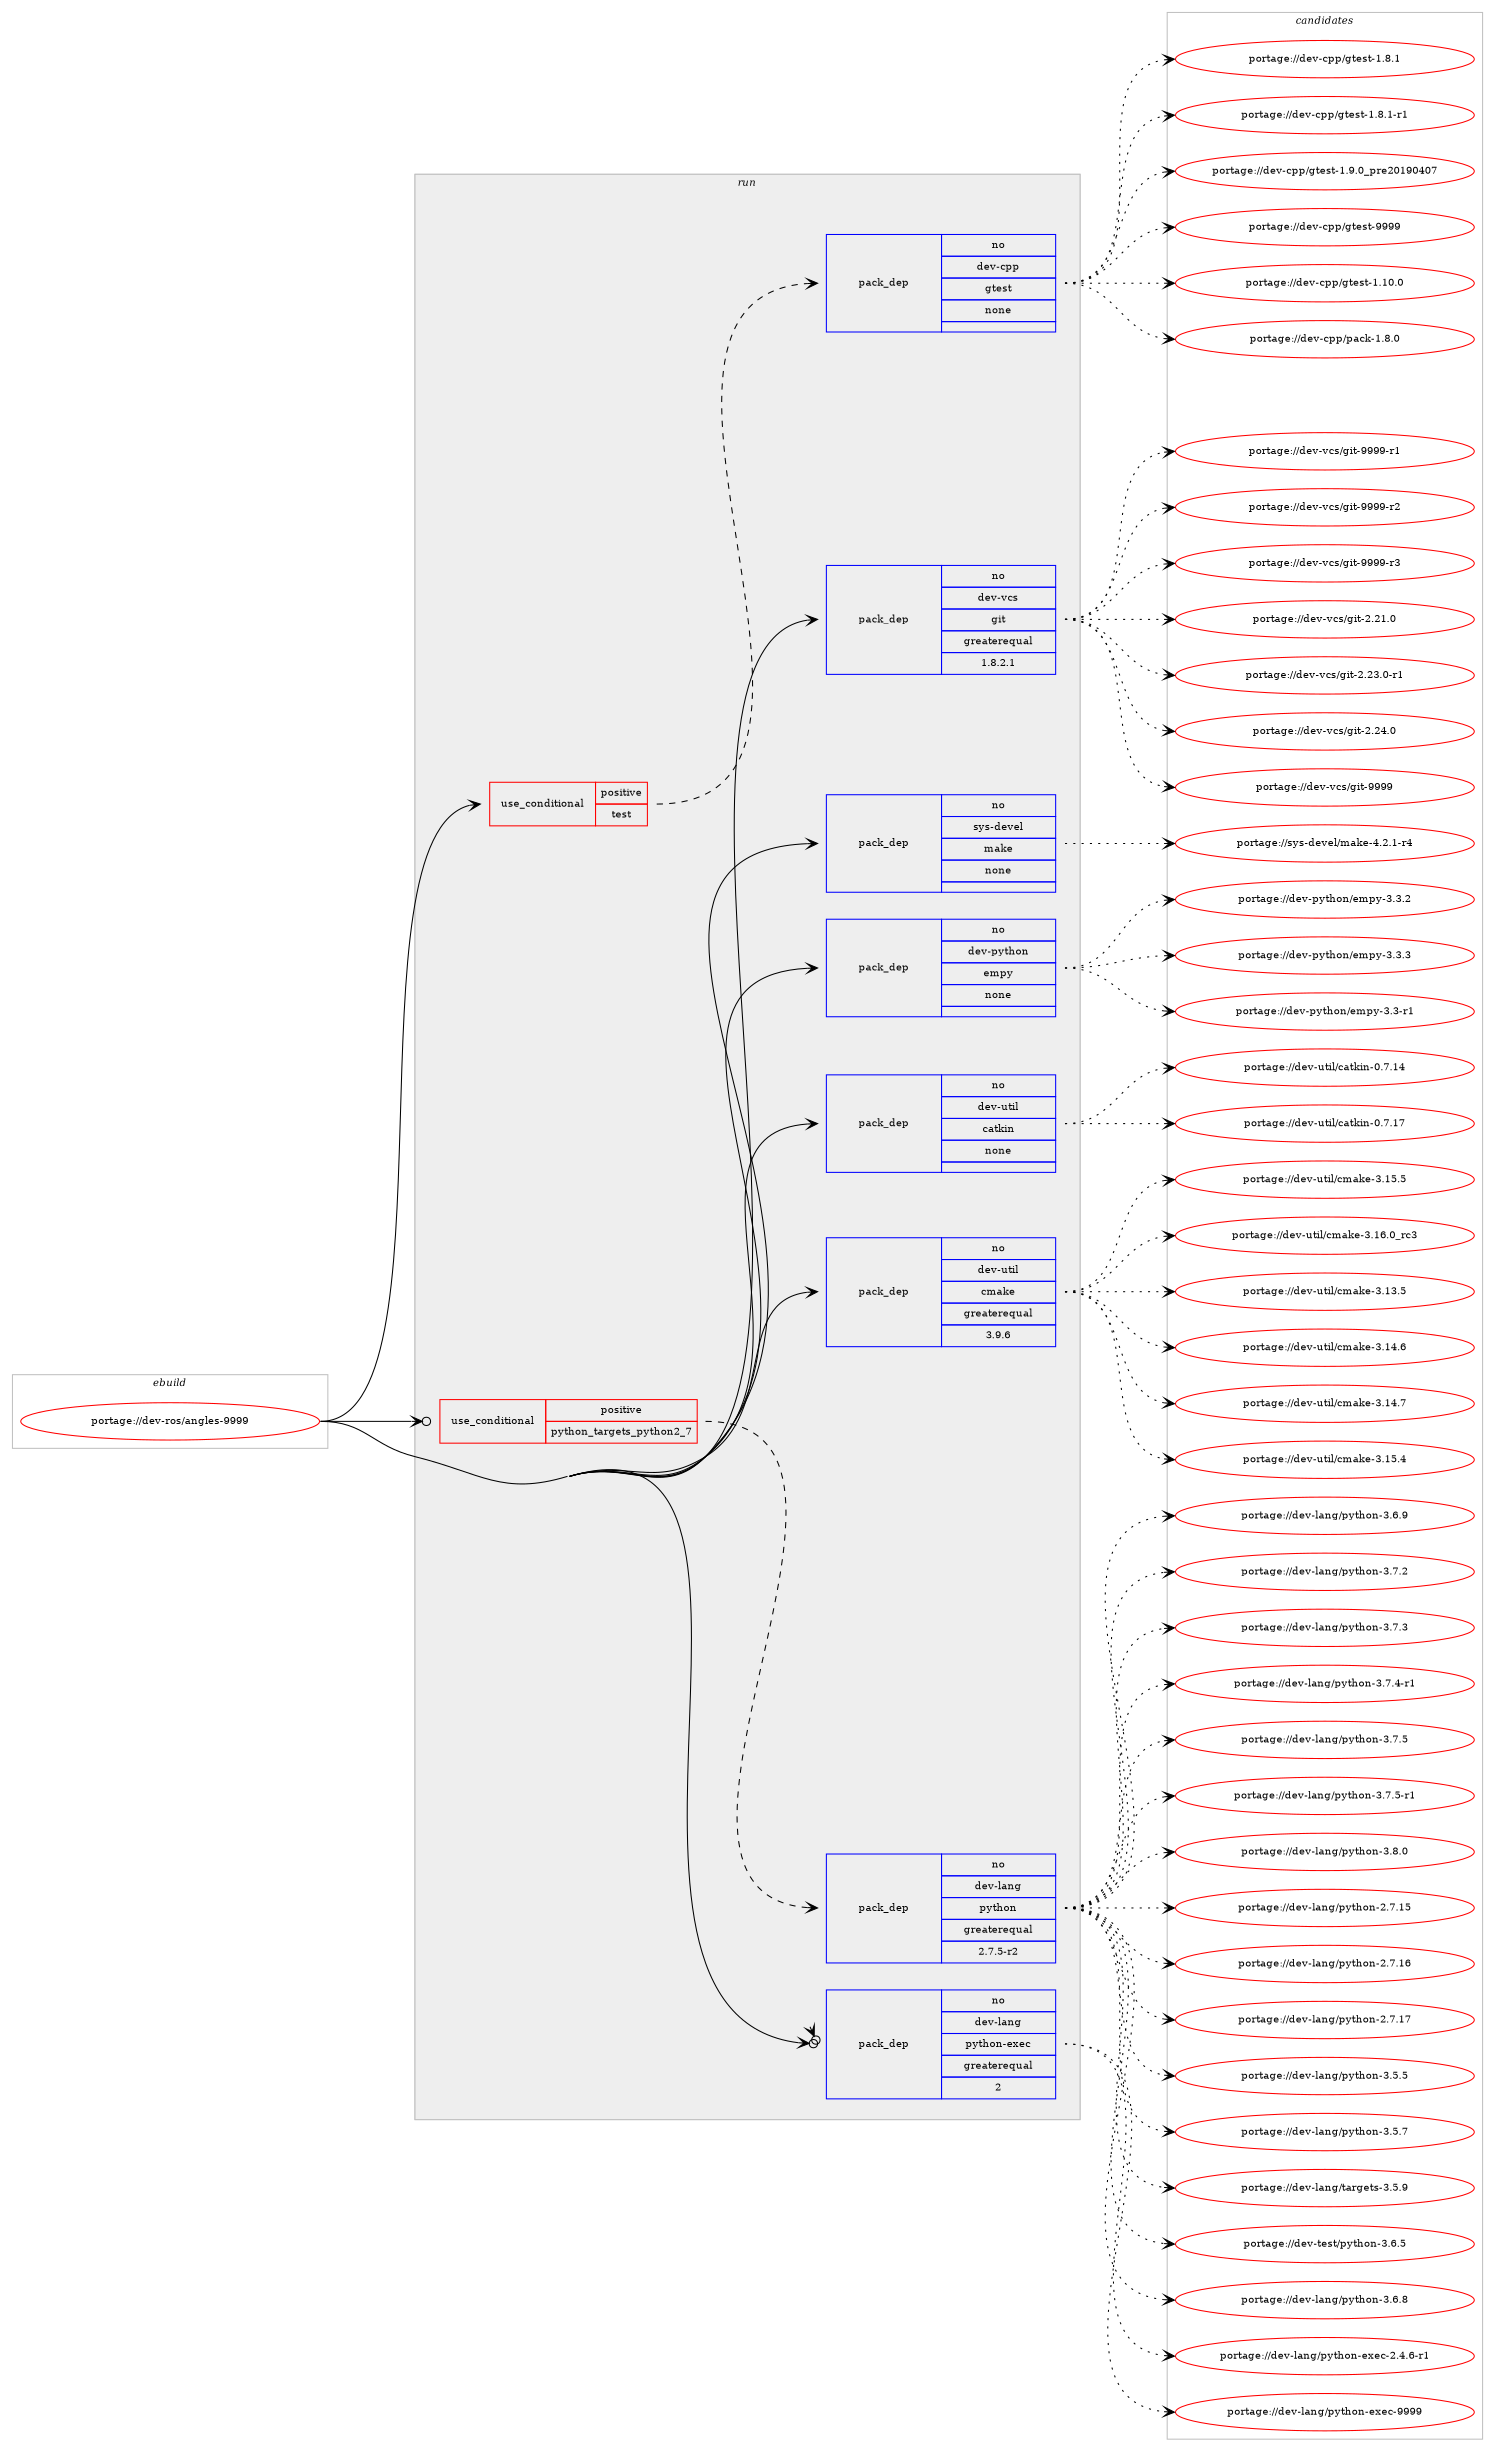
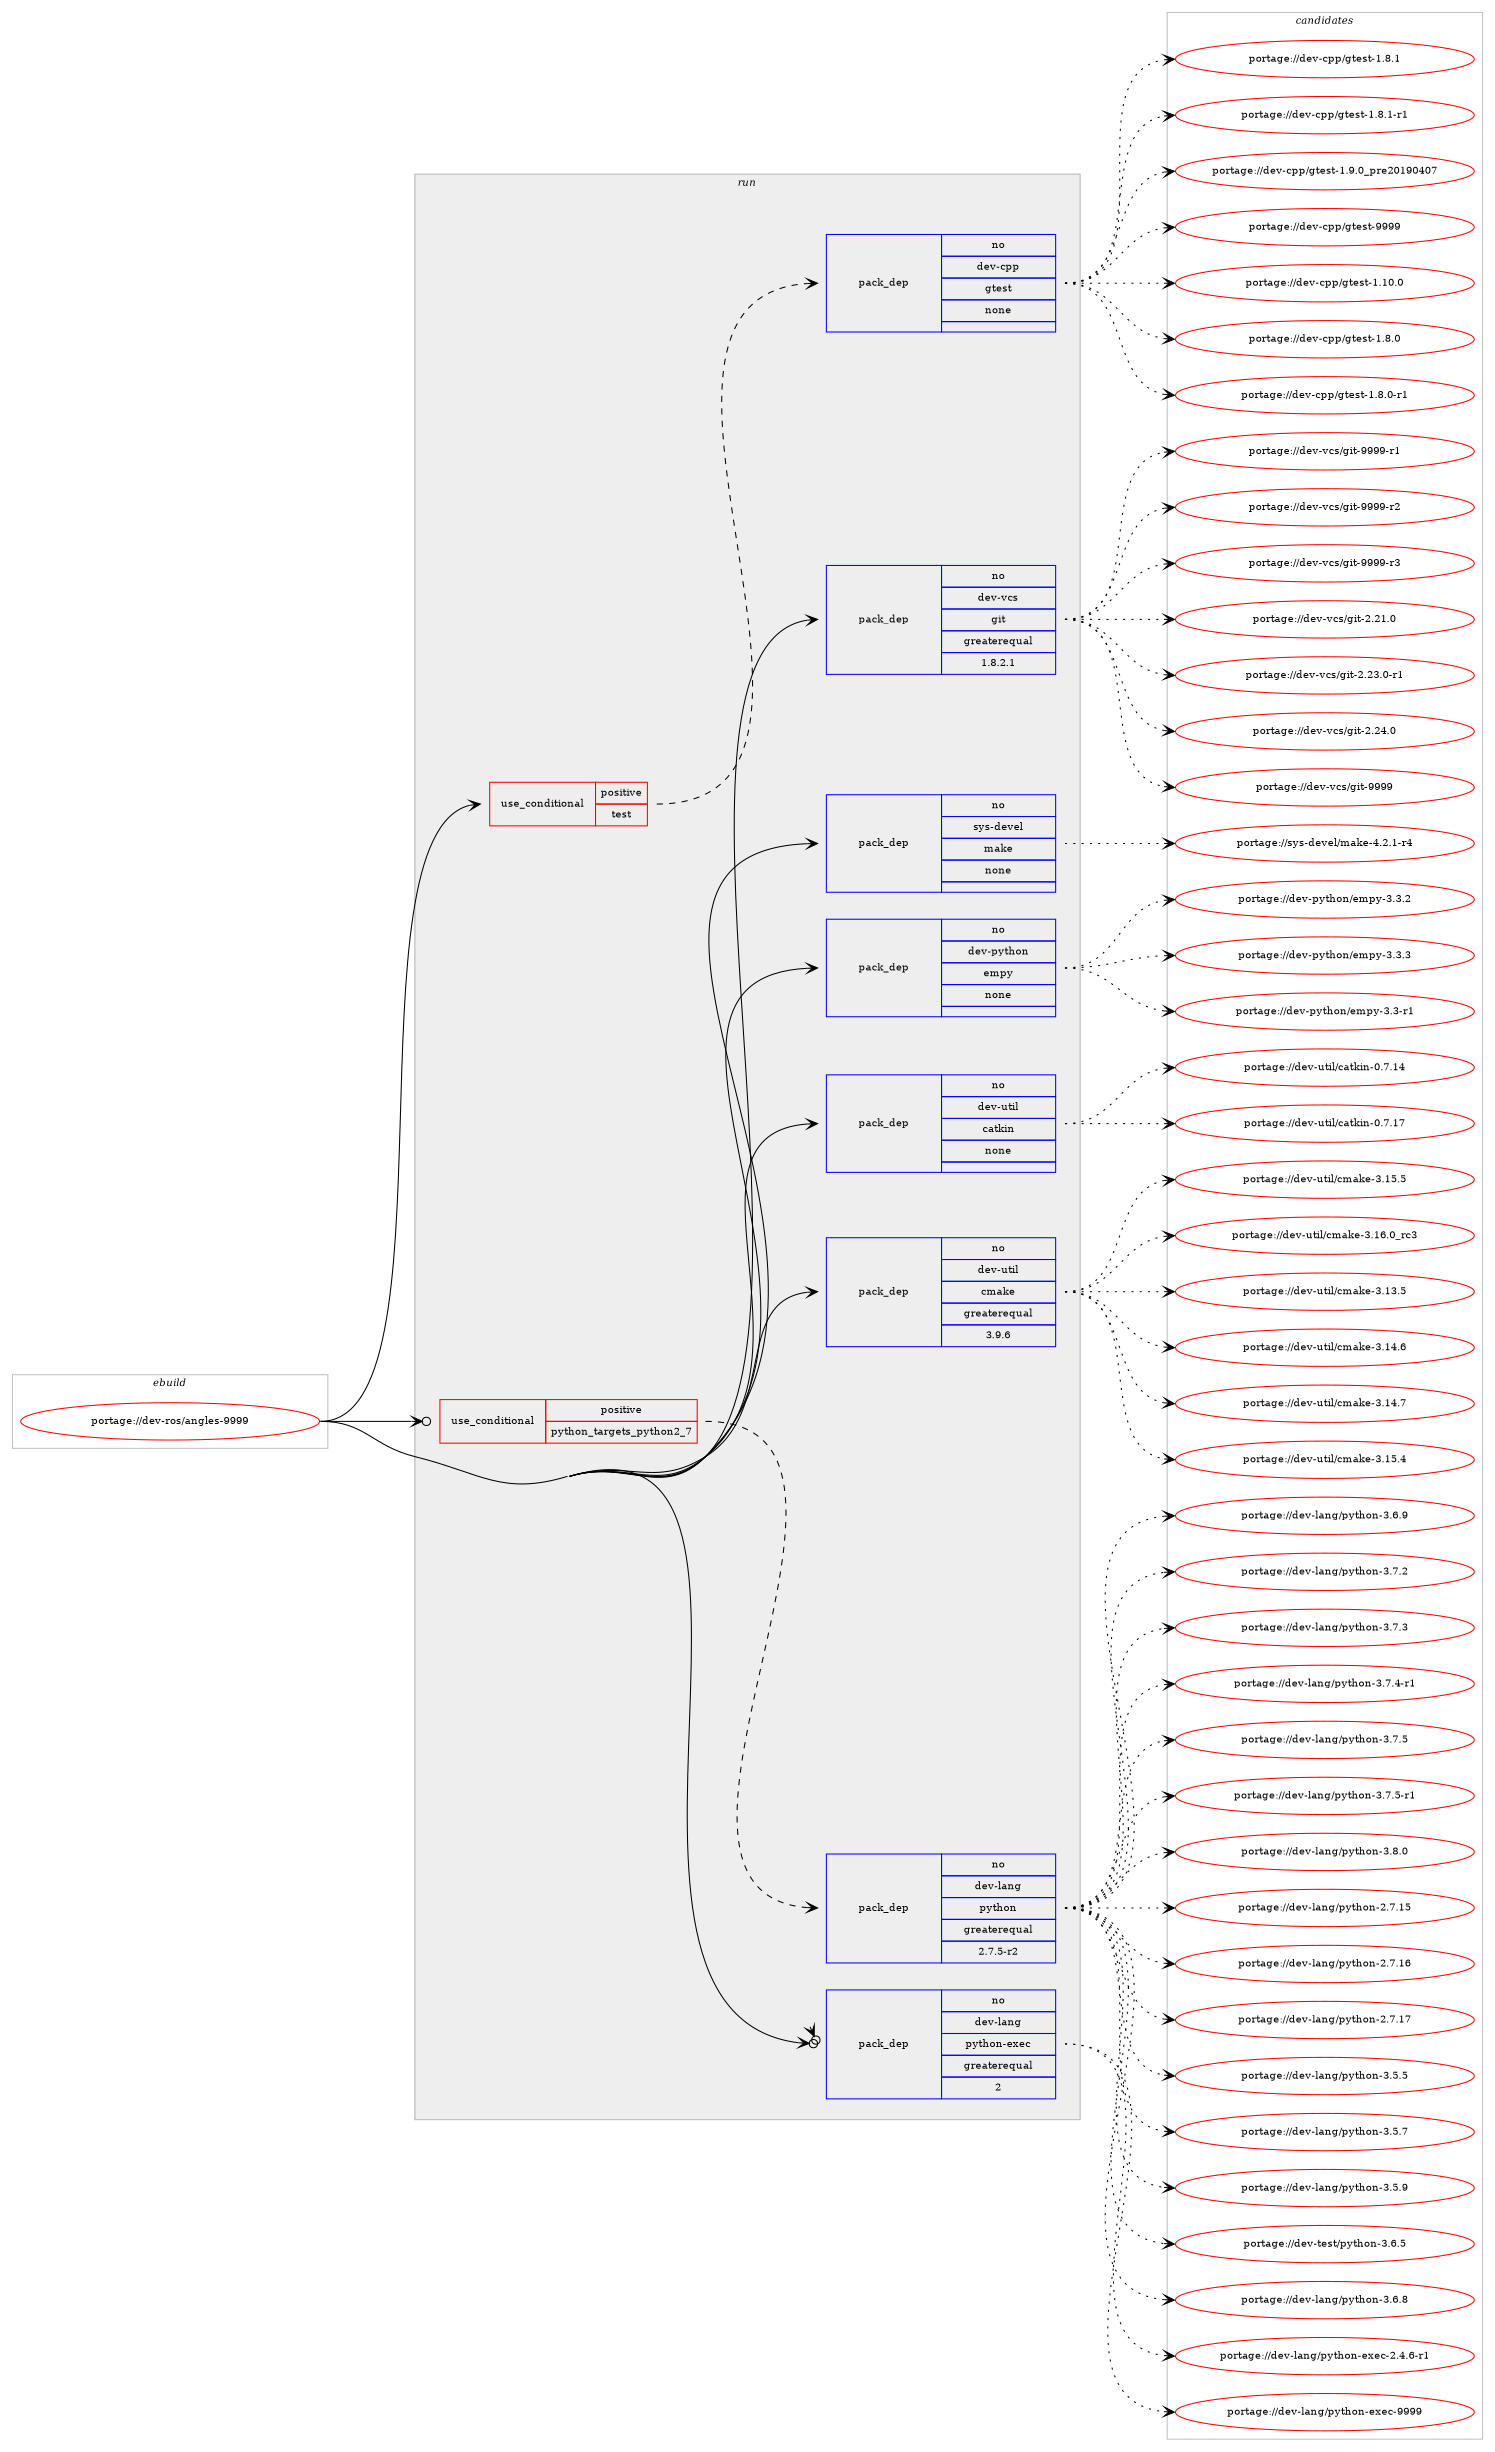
  digraph {
    compound=true
    concentrate=true
    fontname="DejaVu Serif"
    fontsize=10
    newrank=true
    rankdir=LR
    ranksep=1.5
    node [color=red fontname="DejaVu Serif" fontsize=10]
    edge [arrowhead=vee fontname="DejaVu Serif" headport=w style=dotted tailport=e weight=100]
    n1 [label="portage://dev-ros/angles-9999" width=4]
    n2 [color=blue label=<<TABLE BORDER="0" CELLBORDER="1" CELLSPACING="0" CELLPADDING="4" WIDTH="220"><TR><TD ROWSPAN="6" CELLPADDING="30">pack_dep</TD></TR><TR><TD WIDTH="110">no</TD></TR><TR><TD>dev-cpp</TD></TR><TR><TD>gtest</TD></TR><TR><TD>none</TD></TR><TR><TD></TD></TR></TABLE>> shape=none]
    n3 [label=<<TABLE BORDER="0" CELLBORDER="1" CELLSPACING="0" CELLPADDING="4"><TR><TD ROWSPAN="3" CELLPADDING="10">use_conditional</TD></TR><TR><TD>positive</TD></TR><TR><TD>test</TD></TR></TABLE>> shape=none]
    n4 [color=blue label=<<TABLE BORDER="0" CELLBORDER="1" CELLSPACING="0" CELLPADDING="4" WIDTH="220"><TR><TD ROWSPAN="6" CELLPADDING="30">pack_dep</TD></TR><TR><TD WIDTH="110">no</TD></TR><TR><TD>dev-python</TD></TR><TR><TD>empy</TD></TR><TR><TD>none</TD></TR><TR><TD></TD></TR></TABLE>> shape=none]
    n5 [color=blue label=<<TABLE BORDER="0" CELLBORDER="1" CELLSPACING="0" CELLPADDING="4" WIDTH="220"><TR><TD ROWSPAN="6" CELLPADDING="30">pack_dep</TD></TR><TR><TD WIDTH="110">no</TD></TR><TR><TD>dev-util</TD></TR><TR><TD>catkin</TD></TR><TR><TD>none</TD></TR><TR><TD></TD></TR></TABLE>> shape=none]
    n6 [color=blue label=<<TABLE BORDER="0" CELLBORDER="1" CELLSPACING="0" CELLPADDING="4" WIDTH="220"><TR><TD ROWSPAN="6" CELLPADDING="30">pack_dep</TD></TR><TR><TD WIDTH="110">no</TD></TR><TR><TD>dev-util</TD></TR><TR><TD>cmake</TD></TR><TR><TD>greaterequal</TD></TR><TR><TD>3.9.6</TD></TR></TABLE>> shape=none]
    n7 [color=blue label=<<TABLE BORDER="0" CELLBORDER="1" CELLSPACING="0" CELLPADDING="4" WIDTH="220"><TR><TD ROWSPAN="6" CELLPADDING="30">pack_dep</TD></TR><TR><TD WIDTH="110">no</TD></TR><TR><TD>dev-vcs</TD></TR><TR><TD>git</TD></TR><TR><TD>greaterequal</TD></TR><TR><TD>1.8.2.1</TD></TR></TABLE>> shape=none]
    n8 [color=blue label=<<TABLE BORDER="0" CELLBORDER="1" CELLSPACING="0" CELLPADDING="4" WIDTH="220"><TR><TD ROWSPAN="6" CELLPADDING="30">pack_dep</TD></TR><TR><TD WIDTH="110">no</TD></TR><TR><TD>sys-devel</TD></TR><TR><TD>make</TD></TR><TR><TD>none</TD></TR><TR><TD></TD></TR></TABLE>> shape=none]
    n9 [color=blue label=<<TABLE BORDER="0" CELLBORDER="1" CELLSPACING="0" CELLPADDING="4" WIDTH="220"><TR><TD ROWSPAN="6" CELLPADDING="30">pack_dep</TD></TR><TR><TD WIDTH="110">no</TD></TR><TR><TD>dev-lang</TD></TR><TR><TD>python</TD></TR><TR><TD>greaterequal</TD></TR><TR><TD>2.7.5-r2</TD></TR></TABLE>> shape=none]
    n10 [label=<<TABLE BORDER="0" CELLBORDER="1" CELLSPACING="0" CELLPADDING="4"><TR><TD ROWSPAN="3" CELLPADDING="10">use_conditional</TD></TR><TR><TD>positive</TD></TR><TR><TD>python_targets_python2_7</TD></TR></TABLE>> shape=none]
    n11 [color=blue label=<<TABLE BORDER="0" CELLBORDER="1" CELLSPACING="0" CELLPADDING="4" WIDTH="220"><TR><TD ROWSPAN="6" CELLPADDING="30">pack_dep</TD></TR><TR><TD WIDTH="110">no</TD></TR><TR><TD>dev-lang</TD></TR><TR><TD>python-exec</TD></TR><TR><TD>greaterequal</TD></TR><TR><TD>2</TD></TR></TABLE>> shape=none]
    n12 [label="portage://dev-cpp/gtest-1.10.0" width=4]
-   n13 [label="portage://dev-cpp/pack-1.8.0" width=4]
+   n13 [label="portage://dev-cpp/gtest-1.8.0" width=4]
+   n14 [label="portage://dev-cpp/gtest-1.8.0-r1" width=4]
    n15 [label="portage://dev-cpp/gtest-1.8.1" width=4]
    n16 [label="portage://dev-cpp/gtest-1.8.1-r1" width=4]
    n17 [label="portage://dev-cpp/gtest-1.9.0_pre20190407" width=4]
    n18 [label="portage://dev-cpp/gtest-9999" width=4]
    n19 [label="portage://dev-python/empy-3.3-r1" width=4]
    n20 [label="portage://dev-python/empy-3.3.2" width=4]
    n21 [label="portage://dev-python/empy-3.3.3" width=4]
    n22 [label="portage://dev-util/catkin-0.7.14" width=4]
    n23 [label="portage://dev-util/catkin-0.7.17" width=4]
    n24 [label="portage://dev-util/cmake-3.13.5" width=4]
    n25 [label="portage://dev-util/cmake-3.14.6" width=4]
    n26 [label="portage://dev-util/cmake-3.14.7" width=4]
    n27 [label="portage://dev-util/cmake-3.15.4" width=4]
    n28 [label="portage://dev-util/cmake-3.15.5" width=4]
    n29 [label="portage://dev-util/cmake-3.16.0_rc3" width=4]
    n30 [label="portage://dev-vcs/git-2.21.0" width=4]
    n31 [label="portage://dev-vcs/git-2.23.0-r1" width=4]
    n32 [label="portage://dev-vcs/git-2.24.0" width=4]
    n33 [label="portage://dev-vcs/git-9999" width=4]
    n34 [label="portage://dev-vcs/git-9999-r1" width=4]
    n35 [label="portage://dev-vcs/git-9999-r2" width=4]
    n36 [label="portage://dev-vcs/git-9999-r3" width=4]
    n37 [label="portage://sys-devel/make-4.2.1-r4" width=4]
    n38 [label="portage://dev-lang/python-2.7.15" width=4]
    n39 [label="portage://dev-lang/python-2.7.16" width=4]
    n40 [label="portage://dev-lang/python-2.7.17" width=4]
    n41 [label="portage://dev-lang/python-3.5.5" width=4]
    n42 [label="portage://dev-lang/python-3.5.7" width=4]
-   n43 [label="portage://dev-lang/targets-3.5.9" width=4]
+   n43 [label="portage://dev-lang/python-3.5.9" width=4]
    n44 [label="portage://dev-test/python-3.6.5" width=4]
    n45 [label="portage://dev-lang/python-3.6.8" width=4]
    n46 [label="portage://dev-lang/python-3.6.9" width=4]
    n47 [label="portage://dev-lang/python-3.7.2" width=4]
    n48 [label="portage://dev-lang/python-3.7.3" width=4]
    n49 [label="portage://dev-lang/python-3.7.4-r1" width=4]
    n50 [label="portage://dev-lang/python-3.7.5" width=4]
    n51 [label="portage://dev-lang/python-3.7.5-r1" width=4]
    n52 [label="portage://dev-lang/python-3.8.0" width=4]
    n53 [label="portage://dev-lang/python-exec-2.4.6-r1" width=4]
    n54 [label="portage://dev-lang/python-exec-9999" width=4]
    subgraph cluster_1 {
      color=gray
      label=<<i>ebuild</i>>
      rank=same
      n1
    }
    subgraph cluster_2 {
      color=gray
      label=<<i>dependencies</i>>
      subgraph cluster_3 {
        color=gray
        fillcolor="#eeeeee"
        label=<<i>compile</i>>
        style=filled
        subgraph sub_4 {
          color=gray
          fillcolor="#eeeeee"
          label=<<i>compile</i>>
          style=filled
          n3
          subgraph sub_5 {
            color=gray
            fillcolor="#eeeeee"
            label=<<i>compile</i>>
            style=filled
            n2
          }
        }
        subgraph sub_6 {
          color=gray
          fillcolor="#eeeeee"
          label=<<i>compile</i>>
          style=filled
          n4
        }
        subgraph sub_7 {
          color=gray
          fillcolor="#eeeeee"
          label=<<i>compile</i>>
          style=filled
          n5
        }
        subgraph sub_8 {
          color=gray
          fillcolor="#eeeeee"
          label=<<i>compile</i>>
          style=filled
          n6
        }
        subgraph sub_9 {
          color=gray
          fillcolor="#eeeeee"
          label=<<i>compile</i>>
          style=filled
          n7
        }
        subgraph sub_10 {
          color=gray
          fillcolor="#eeeeee"
          label=<<i>compile</i>>
          style=filled
          n8
        }
      }
      subgraph cluster_11 {
        color=gray
        fillcolor="#eeeeee"
        label=<<i>compile and run</i>>
        style=filled
        subgraph sub_12 {
          color=gray
          fillcolor="#eeeeee"
          label=<<i>compile and run</i>>
          style=filled
          n10
          subgraph sub_13 {
            color=gray
            fillcolor="#eeeeee"
            label=<<i>compile and run</i>>
            style=filled
            n9
          }
        }
        subgraph sub_14 {
          color=gray
          fillcolor="#eeeeee"
          label=<<i>compile and run</i>>
          style=filled
          n11
        }
      }
      subgraph cluster_15 {
        color=gray
        fillcolor="#eeeeee"
        label=<<i>run</i>>
        style=filled
      }
    }
    subgraph cluster_16 {
      color=gray
      label=<<i>candidates</i>>
      rank=same
      subgraph sub_17 {
        color=black
        label=<<i>candidates</i>>
        nodesep=1
        rank=same
        n12
        n13
+       n14
        n15
        n16
        n17
        n18
      }
      subgraph sub_18 {
        color=black
        label=<<i>candidates</i>>
        nodesep=1
        rank=same
        n19
        n20
        n21
      }
      subgraph sub_19 {
        color=black
        label=<<i>candidates</i>>
        nodesep=1
        rank=same
        n22
        n23
      }
      subgraph sub_20 {
        color=black
        label=<<i>candidates</i>>
        nodesep=1
        rank=same
        n24
        n25
        n26
        n27
        n28
        n29
      }
      subgraph sub_21 {
        color=black
        label=<<i>candidates</i>>
        nodesep=1
        rank=same
        n30
        n31
        n32
        n33
        n34
        n35
        n36
      }
      subgraph sub_22 {
        color=black
        label=<<i>candidates</i>>
        nodesep=1
        rank=same
        n37
      }
      subgraph sub_23 {
        color=black
        label=<<i>candidates</i>>
        nodesep=1
        rank=same
        n38
        n39
        n40
        n41
        n42
        n43
        n44
        n45
        n46
        n47
        n48
        n49
        n50
        n51
        n52
      }
      subgraph sub_24 {
        color=black
        label=<<i>candidates</i>>
        nodesep=1
        rank=same
        n53
        n54
      }
    }
    n1 -> n3 [style=solid weight=20]
    n1 -> n4 [style=solid weight=20]
    n1 -> n5 [style=solid weight=20]
    n1 -> n6 [style=solid weight=20]
    n1 -> n7 [style=solid weight=20]
    n1 -> n8 [style=solid weight=20]
    n1 -> n10 [arrowhead=odotvee style=solid weight=20]
    n1 -> n11 [arrowhead=odotvee style=solid weight=20]
    n2 -> n12
    n2 -> n13
+   n2 -> n14
    n2 -> n15
    n2 -> n16
    n2 -> n17
    n2 -> n18
    n3 -> n2 [style=dashed weight=20]
    n4 -> n19
    n4 -> n20
    n4 -> n21
    n5 -> n22
    n5 -> n23
    n6 -> n24
    n6 -> n25
    n6 -> n26
    n6 -> n27
    n6 -> n28
    n6 -> n29
    n7 -> n30
    n7 -> n31
    n7 -> n32
    n7 -> n33
    n7 -> n34
    n7 -> n35
    n7 -> n36
    n8 -> n37
    n9 -> n38
    n9 -> n39
    n9 -> n40
    n9 -> n41
    n9 -> n42
    n9 -> n43
    n9 -> n44
    n9 -> n45
    n9 -> n46
    n9 -> n47
    n9 -> n48
    n9 -> n49
    n9 -> n50
    n9 -> n51
    n9 -> n52
    n10 -> n9 [style=dashed weight=20]
    n11 -> n53
    n11 -> n54
  }
